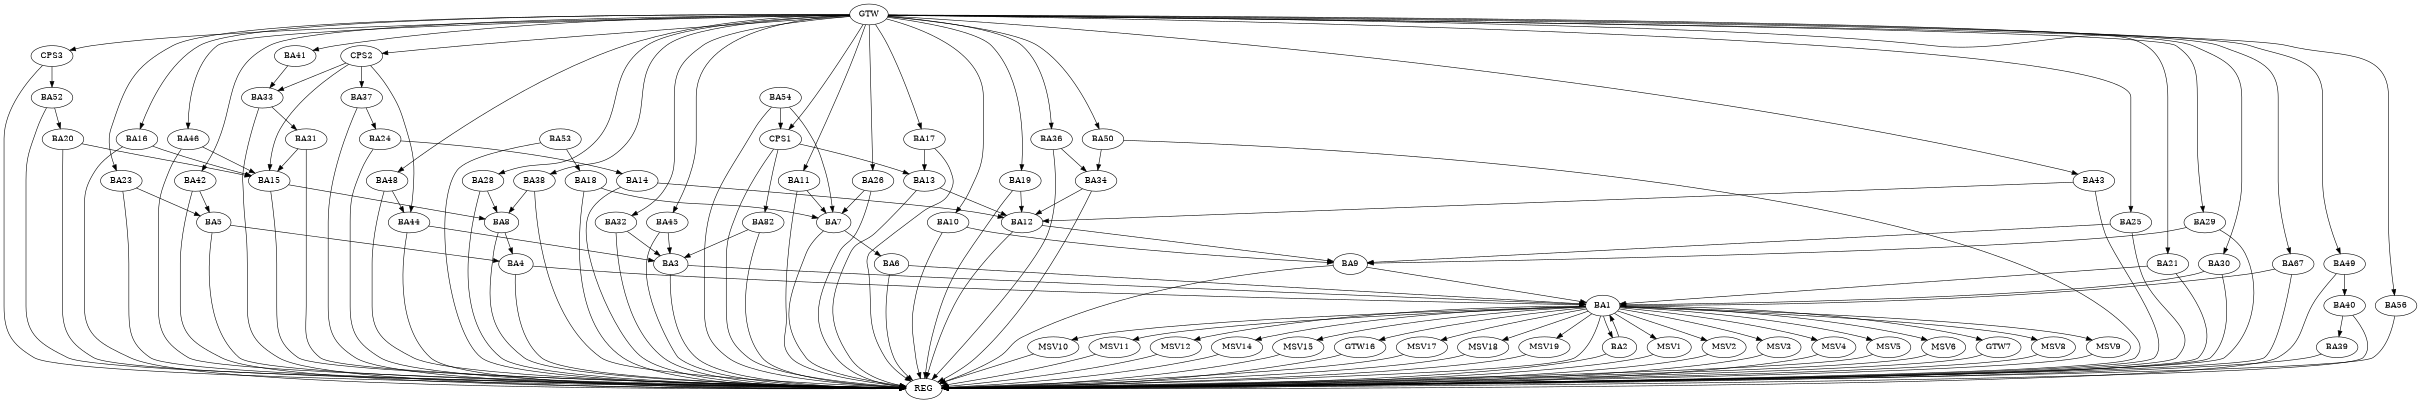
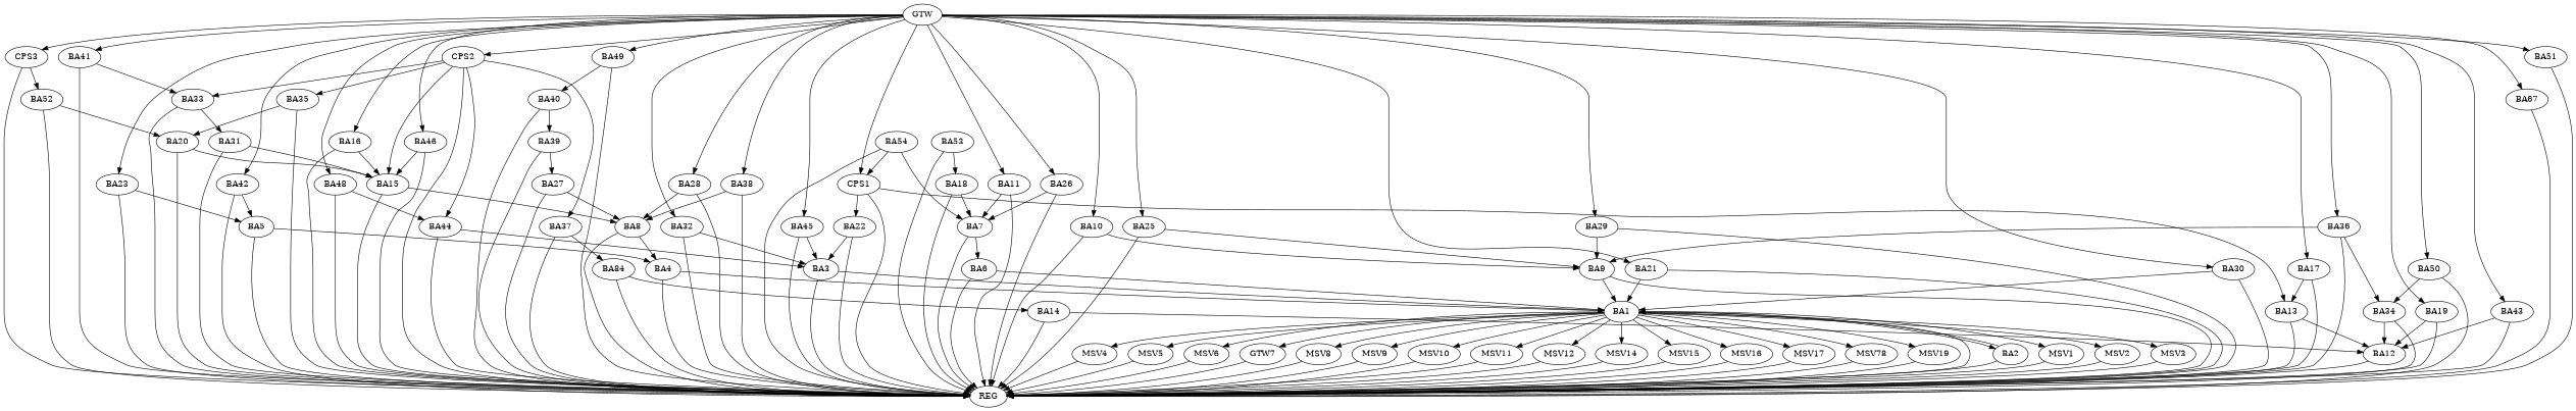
  strict digraph {
    n1 [label=BA1]
    n2 [label=BA2]
    n3 [label=REG]
    n4 [label=MSV1]
    n5 [label=MSV2]
    n6 [label=MSV3]
    n7 [label=MSV4]
    n8 [label=MSV5]
    n9 [label=MSV6]
    n10 [label=GTW7]
    n11 [label=MSV8]
    n12 [label=MSV9]
    n13 [label=MSV10]
    n14 [label=MSV11]
    n15 [label=MSV12]
    n16 [label=MSV14]
    n17 [label=MSV15]
-   n18 [label=GTW16]
+   n18 [label=MSV16]
    n19 [label=MSV17]
-   n20 [label=MSV18]
+   n20 [label=MSV78]
    n21 [label=MSV19]
    n22 [label=BA3]
    n23 [label=BA4]
    n24 [label=BA5]
    n25 [label=BA6]
    n26 [label=BA7]
    n27 [label=BA8]
    n28 [label=BA9]
    n29 [label=BA10]
    n30 [label=BA11]
    n31 [label=BA12]
    n32 [label=BA13]
    n33 [label=BA14]
    n34 [label=BA15]
    n35 [label=BA16]
    n36 [label=BA17]
    n37 [label=BA18]
    n38 [label=BA19]
    n39 [label=BA20]
    n40 [label=BA21]
-   n41 [label=BA82]
+   n41 [label=BA22]
    n42 [label=BA23]
-   n43 [label=BA24]
+   n43 [label=BA84]
    n44 [label=BA25]
    n45 [label=BA26]
+   n46 [label=BA27]
    n47 [label=BA28]
    n48 [label=BA29]
    n49 [label=BA30]
    n50 [label=BA31]
    n51 [label=BA32]
    n52 [label=BA33]
    n53 [label=BA34]
+   n54 [label=BA35]
    n55 [label=BA36]
    n56 [label=BA37]
    n57 [label=BA38]
    n58 [label=BA39]
    n59 [label=BA40]
    n60 [label=BA41]
    n61 [label=BA42]
    n62 [label=BA43]
    n63 [label=BA44]
    n64 [label=BA45]
    n65 [label=BA46]
    n66 [label=BA67]
    n67 [label=BA48]
    n68 [label=BA49]
    n69 [label=BA50]
-   n70 [label=BA56]
+   n70 [label=BA51]
    n71 [label=BA52]
    n72 [label=BA53]
    n73 [label=BA54]
    n74 [label=CPS1]
    n75 [label=CPS2]
    n76 [label=CPS3]
    n77 [label=GTW]
    n1 -> n2
    n1 -> n3
    n1 -> n4
    n1 -> n5
    n1 -> n6
    n1 -> n7
    n1 -> n8
    n1 -> n9
    n1 -> n10
    n1 -> n11
    n1 -> n12
    n1 -> n13
    n1 -> n14
    n1 -> n15
    n1 -> n16
    n1 -> n17
    n1 -> n18
    n1 -> n19
    n1 -> n20
    n1 -> n21
    n2 -> n1
    n2 -> n3
    n4 -> n3
    n5 -> n3
    n6 -> n3
    n7 -> n3
    n8 -> n3
    n9 -> n3
    n10 -> n3
    n11 -> n3
    n12 -> n3
    n13 -> n3
    n14 -> n3
    n15 -> n3
    n16 -> n3
    n17 -> n3
    n18 -> n3
    n19 -> n3
    n20 -> n3
    n21 -> n3
    n22 -> n1
    n22 -> n3
    n23 -> n1
    n23 -> n3
    n24 -> n3
    n24 -> n23
    n25 -> n1
    n25 -> n3
    n26 -> n3
    n26 -> n25
    n27 -> n3
    n27 -> n23
    n28 -> n1
    n28 -> n3
    n29 -> n3
    n29 -> n28
    n30 -> n3
    n30 -> n26
    n31 -> n3
-   n31 -> n28
+   n55 -> n28
    n32 -> n3
    n32 -> n31
    n33 -> n3
    n33 -> n31
    n34 -> n3
    n34 -> n27
    n35 -> n3
    n35 -> n34
    n36 -> n3
    n36 -> n32
    n37 -> n3
    n37 -> n26
    n38 -> n3
    n38 -> n31
    n39 -> n3
    n39 -> n34
    n40 -> n1
    n40 -> n3
    n41 -> n3
    n41 -> n22
    n42 -> n3
    n42 -> n24
    n43 -> n3
    n43 -> n33
    n44 -> n3
    n44 -> n28
    n45 -> n3
    n45 -> n26
+   n46 -> n3
+   n46 -> n27
    n47 -> n3
    n47 -> n27
    n48 -> n3
    n48 -> n28
    n49 -> n1
    n49 -> n3
    n50 -> n3
    n50 -> n34
    n51 -> n3
    n51 -> n22
    n52 -> n3
    n52 -> n50
    n53 -> n3
    n53 -> n31
+   n54 -> n3
+   n54 -> n39
    n55 -> n3
    n55 -> n53
    n56 -> n3
    n56 -> n43
    n57 -> n3
    n57 -> n27
    n58 -> n3
+   n58 -> n46
    n59 -> n3
    n59 -> n58
+   n60 -> n3
    n60 -> n52
    n61 -> n3
    n61 -> n24
    n62 -> n3
    n62 -> n31
    n63 -> n3
    n63 -> n22
    n64 -> n3
    n64 -> n22
    n65 -> n3
    n65 -> n34
-   n66 -> n1
    n66 -> n3
    n67 -> n3
    n67 -> n63
    n68 -> n3
    n68 -> n59
    n69 -> n3
    n69 -> n53
    n70 -> n3
    n71 -> n3
    n71 -> n39
    n72 -> n3
    n72 -> n37
    n73 -> n3
    n73 -> n26
    n73 -> n74
    n74 -> n3
    n74 -> n32
    n74 -> n41
+   n75 -> n3
    n75 -> n34
    n75 -> n52
+   n75 -> n54
    n75 -> n56
    n75 -> n63
    n76 -> n3
    n76 -> n71
    n77 -> n29
    n77 -> n30
    n77 -> n35
    n77 -> n36
    n77 -> n38
    n77 -> n40
    n77 -> n42
    n77 -> n44
    n77 -> n45
    n77 -> n47
    n77 -> n48
    n77 -> n49
    n77 -> n51
    n77 -> n55
    n77 -> n57
    n77 -> n60
    n77 -> n61
    n77 -> n62
    n77 -> n64
    n77 -> n65
    n77 -> n66
    n77 -> n67
    n77 -> n68
    n77 -> n69
    n77 -> n70
    n77 -> n74
    n77 -> n75
    n77 -> n76
  }
